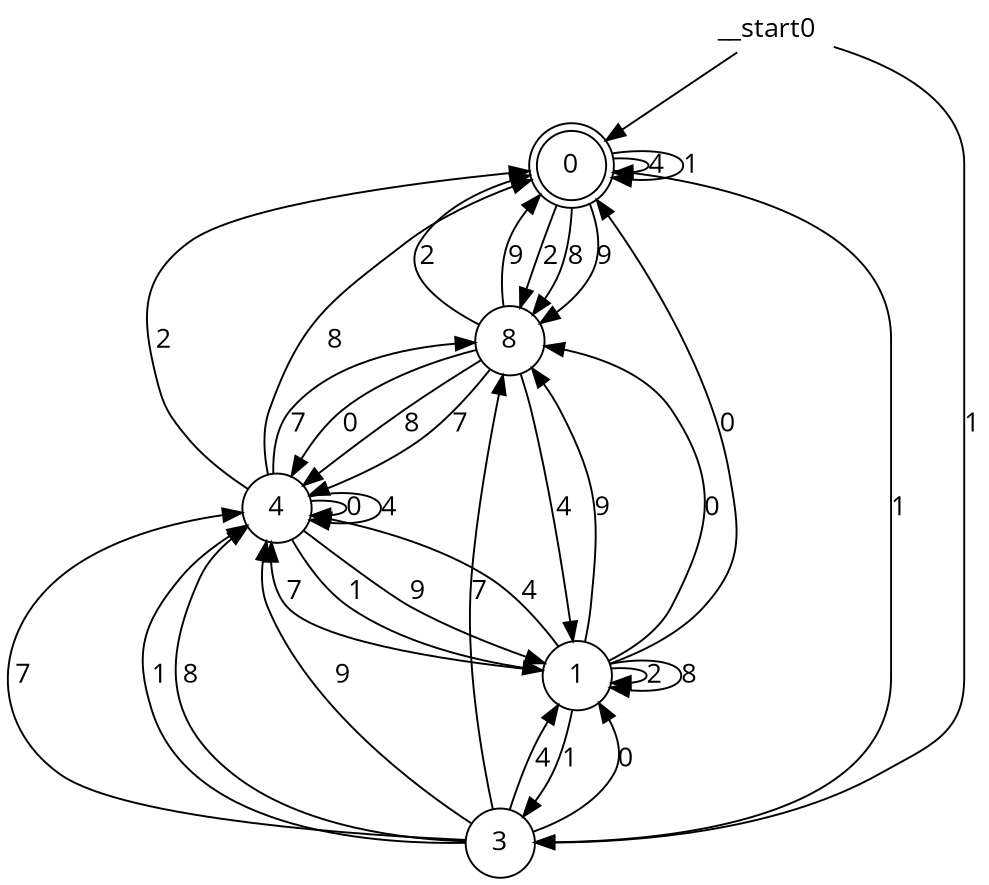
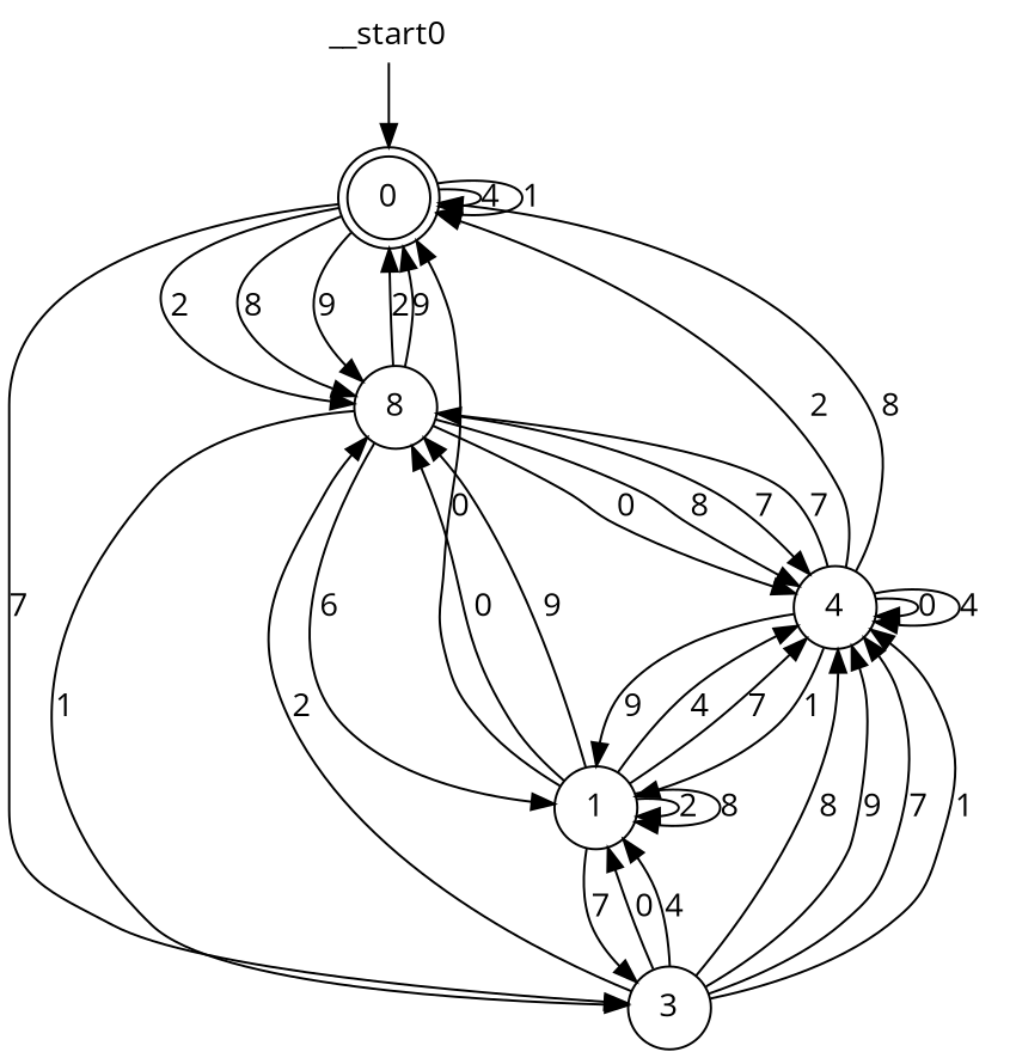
  digraph {
    fontname="Open Sans"
    node [fontname="Open Sans" shape=circle]
    edge [fontname="Open Sans"]
    n1 [label=0 shape=doublecircle]
    n2 [label=8]
    n3 [label=3]
    n4 [label=1]
    n5 [label=4]
    __start0 [height=0 shape=none width=0]
    n1 -> n1 [label=4]
    n1 -> n1 [label=1]
    n1 -> n2 [label=2]
    n1 -> n2 [label=8]
    n1 -> n2 [label=9]
-   n1 -> n3 [label=1]
+   n1 -> n3 [label=7]
    n2 -> n1 [label=2]
    n2 -> n1 [label=9]
-   __start0 -> n3 [label=1]
-   n2 -> n4 [label=4]
+   n2 -> n3 [label=1]
+   n2 -> n4 [label=6]
    n2 -> n5 [label=0]
    n2 -> n5 [label=8]
    n2 -> n5 [label=7]
-   n3 -> n2 [label=7]
+   n3 -> n2 [label=2]
    n3 -> n4 [label=0]
    n3 -> n4 [label=4]
    n3 -> n5 [label=8]
    n3 -> n5 [label=9]
    n3 -> n5 [label=7]
    n3 -> n5 [label=1]
    n4 -> n1 [label=0]
    n4 -> n2 [label=0]
    n4 -> n2 [label=9]
-   n4 -> n3 [label=1]
+   n4 -> n3 [label=7]
    n4 -> n4 [label=2]
    n4 -> n4 [label=8]
    n4 -> n5 [label=4]
    n4 -> n5 [label=7]
    n5 -> n1 [label=2]
    n5 -> n1 [label=8]
    n5 -> n2 [label=7]
    n5 -> n4 [label=9]
    n5 -> n4 [label=1]
    n5 -> n5 [label=0]
    n5 -> n5 [label=4]
    __start0 -> n1
  }
